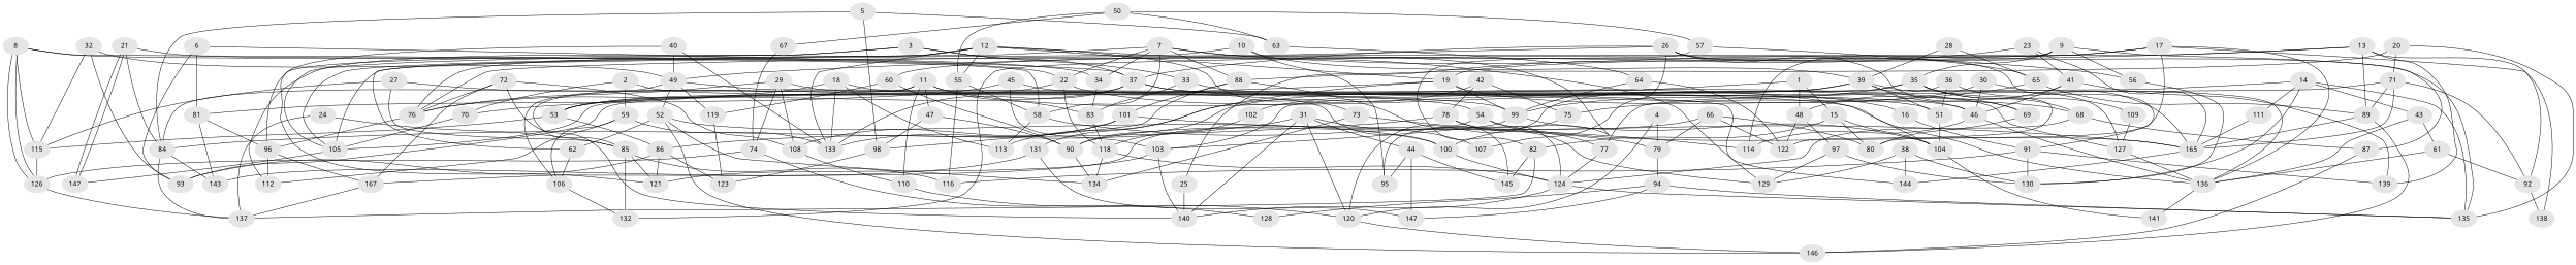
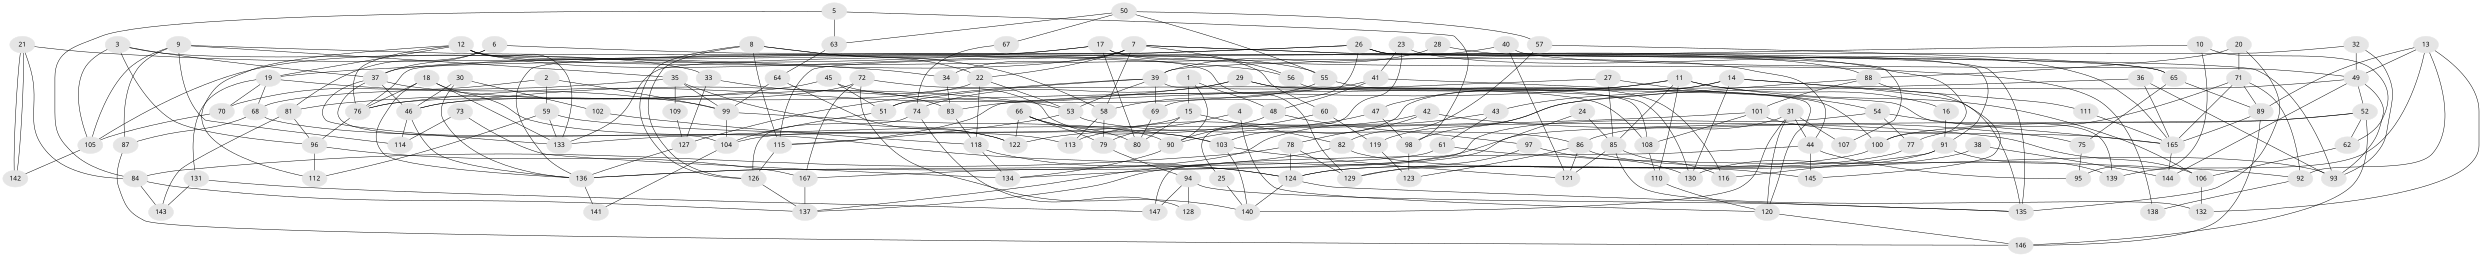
  graph {
    fontname="Noto Sans"
    node [color=gray90 fontname="Noto Sans" style=filled]
    edge [fontname="Noto Sans"]
    1
    15
    48
    90
    80
    82
    104
    122
    97
    134
    2
    59
    70
    99
    106
    112
    133
    105
    103
    3
    33
    37
    96
    83
    127
    46
    53
    n28 [label=167]
    142
    4
    79
    120
    94
    146
    5
    63
    84
    98
    64
    137
    143
    123
    6
    81
    93
    7
    22
    34
    56
    58
    88
    100
    118
    130
    113
    145
    101
    124
    8
    115
    126
    9
    35
    87
    114
    68
    109
    10
    39
    62
    95
    69
    51
    11
    16
    47
    85
    110
    91
    132
    121
    116
    12
    19
    55
    73
    76
    129
    131
    13
    49
    89
    92
    139
    144
    52
    119
    n98 [label=165]
    138
    14
    43
    111
    135
    136
    61
    140
    141
    17
    60
    18
    147
    20
    71
    77
    21
    86
    23
    25
    41
    24
    26
    107
    27
    54
    28
    65
    75
    29
    74
    108
    128
    30
    102
    31
    44
    32
    36
    38
    40
    42
    78
    45
    50
    57
    67
    66
    72
    1 -- 15
    1 -- 48
    1 -- 90
    15 -- 80
    15 -- 82
    15 -- 104
    48 -- 122
    48 -- 97
    90 -- 134
    82 -- 137
    82 -- 145
    104 -- 141
    97 -- 130
    97 -- 129
    2 -- 59
    2 -- 70
    2 -- 99
    59 -- 106
    59 -- 112
    59 -- 133
    70 -- 105
    99 -- 104
    99 -- 103
    106 -- 132
    105 -- 142
    103 -- 121
    103 -- 140
    3 -- 105
    3 -- 33
    3 -- 37
    3 -- 96
    33 -- 83
    33 -- 127
    37 -- 104
    37 -- 133
    37 -- 46
    37 -- 53
    96 -- 112
    96 -- n28
    83 -- 118
    127 -- 136
    46 -- 114
    46 -- 136
    53 -- 115
    53 -- 86
    n28 -- 137
    4 -- 79
    4 -- 120
    79 -- 94
    120 -- 146
    94 -- 135
    94 -- 147
    94 -- 128
    5 -- 63
    5 -- 84
    5 -- 98
    63 -- 64
    84 -- 137
    84 -- 143
    98 -- 123
    64 -- 122
    64 -- 99
    6 -- 37
    6 -- 81
    6 -- 93
    81 -- 96
    81 -- 143
    7 -- 105
    7 -- 22
    7 -- 34
    7 -- 56
    7 -- 58
    7 -- 88
    7 -- 100
    22 -- 46
    22 -- 53
    22 -- 118
    34 -- 83
    56 -- 130
    58 -- 79
    58 -- 113
    88 -- 98
    88 -- 145
    88 -- 101
    100 -- 124
    118 -- 134
    118 -- 124
    101 -- 133
    101 -- n98
    101 -- 108
    124 -- 135
    124 -- 140
    8 -- 22
    8 -- 58
    8 -- 115
    8 -- 126
    8 -- 126
    115 -- 126
    126 -- 137
    9 -- 105
    9 -- 56
    9 -- 35
    9 -- 87
    9 -- 114
    35 -- 122
    35 -- 99
-   35 -- 105
    35 -- 68
    35 -- 109
    87 -- 146
    68 -- 124
    68 -- 87
    109 -- 127
    10 -- 39
    10 -- 62
    10 -- 95
    39 -- 127
    39 -- 53
    39 -- 120
    39 -- 69
    39 -- 51
    62 -- 106
    69 -- 80
    51 -- 104
    11 -- 106
    11 -- 83
    11 -- 16
    11 -- 47
    11 -- 85
    11 -- 110
    16 -- 91
    47 -- 90
    47 -- 98
    85 -- 132
    85 -- 121
    85 -- 116
    110 -- 120
    91 -- 130
    91 -- 116
    91 -- 139
    12 -- 112
    12 -- 133
    12 -- 19
    12 -- 55
-   12 -- 73
+   12 -- 44
    12 -- 76
    12 -- 129
    19 -- 70
    19 -- 99
    19 -- 68
    19 -- 131
    55 -- 58
    55 -- 116
    73 -- 134
    73 -- 114
    76 -- 96
    131 -- 143
    131 -- 147
    13 -- 132
    13 -- 49
    13 -- 89
    13 -- 92
    13 -- 139
-   49 -- 84
+   49 -- 93
    49 -- 144
    49 -- 52
    49 -- 119
    89 -- 146
    89 -- n98
    92 -- 138
    52 -- 134
    52 -- 146
    52 -- 100
    52 -- 62
    119 -- 123
    n98 -- 144
    14 -- 103
    14 -- 130
    14 -- 43
    14 -- 111
    14 -- 135
    43 -- 136
    43 -- 61
    111 -- n98
    136 -- 141
    61 -- 92
    61 -- 136
    17 -- 80
    17 -- 19
    17 -- 138
    17 -- 136
    17 -- 60
    60 -- 90
    60 -- 119
    18 -- 133
    18 -- 113
    18 -- 76
    18 -- 136
    20 -- 88
    20 -- 135
    20 -- 71
    71 -- 89
    71 -- 92
    71 -- n98
    71 -- 77
    77 -- 124
    21 -- 142
    21 -- 142
    21 -- 84
    21 -- 34
    86 -- 123
    86 -- 93
    86 -- 121
    23 -- n98
    23 -- 25
    23 -- 41
    25 -- 140
    41 -- 48
    41 -- 46
    41 -- 139
    24 -- 137
    24 -- 85
    26 -- 37
    26 -- 69
    26 -- 91
    26 -- 76
    26 -- 135
    26 -- 107
    27 -- 115
    27 -- 85
    27 -- 54
    54 -- n28
    54 -- n98
    54 -- 77
    28 -- 39
    28 -- 65
    65 -- 89
    65 -- 75
    75 -- 95
    29 -- 100
    29 -- 76
    29 -- 74
    29 -- 108
    74 -- 126
    74 -- 128
    108 -- 110
    30 -- 46
    30 -- 136
    30 -- 102
    102 -- 118
    31 -- 120
    31 -- 140
    31 -- 86
    31 -- 107
    31 -- 44
    44 -- 145
    44 -- 95
    44 -- 147
    32 -- 93
    32 -- 115
    32 -- 49
    36 -- 93
    36 -- 51
    36 -- n98
-   38 -- 130
    38 -- 129
    38 -- 144
    40 -- 133
    40 -- 121
    40 -- 49
    42 -- 113
    42 -- 75
    42 -- 78
    78 -- 84
    78 -- 124
    78 -- 129
    45 -- 103
    45 -- 81
    45 -- 51
    50 -- 63
    50 -- 55
    50 -- 57
    50 -- 67
    57 -- 82
    57 -- 65
    67 -- 74
    66 -- 90
    66 -- 80
    66 -- 122
    66 -- 79
    72 -- n28
    72 -- 76
    72 -- 140
    72 -- 108
  }
